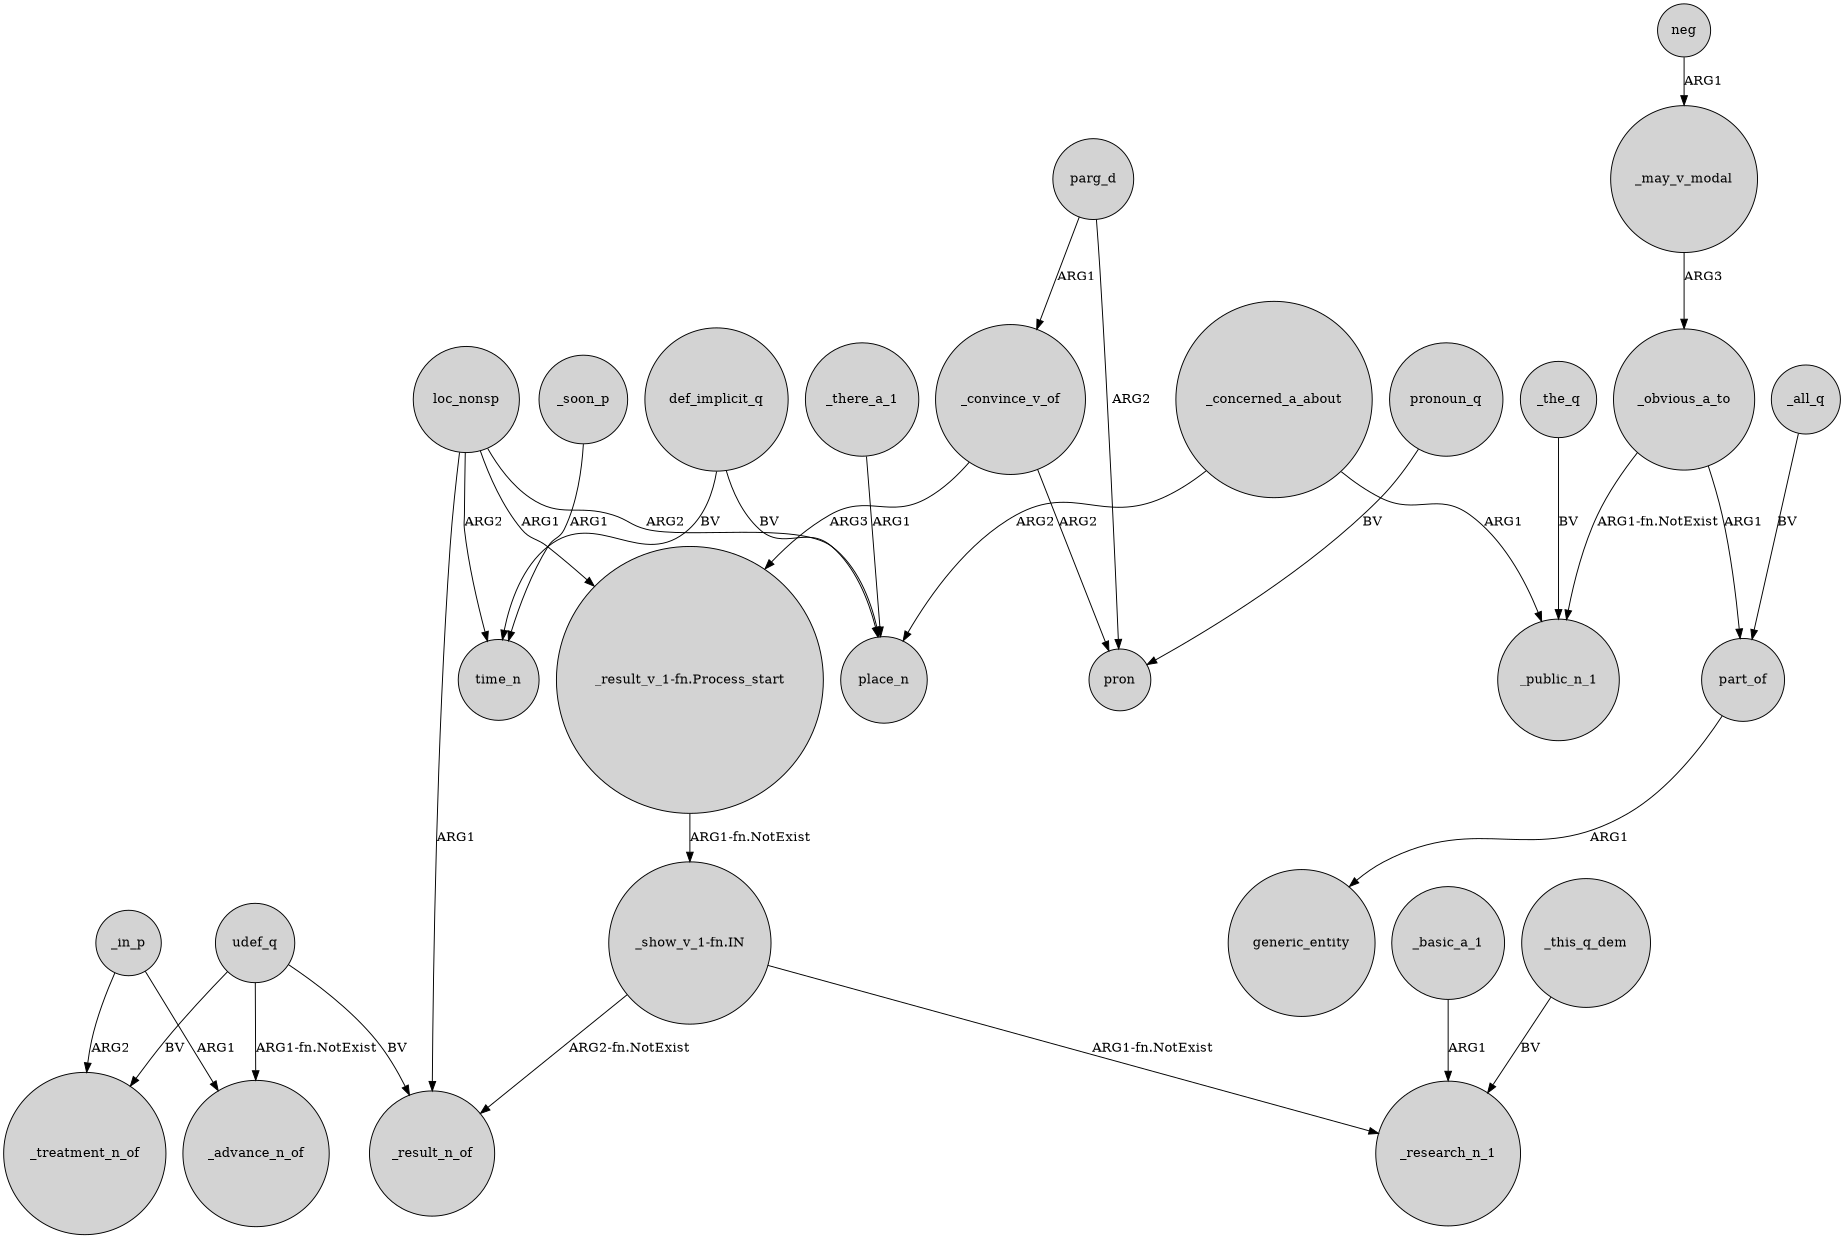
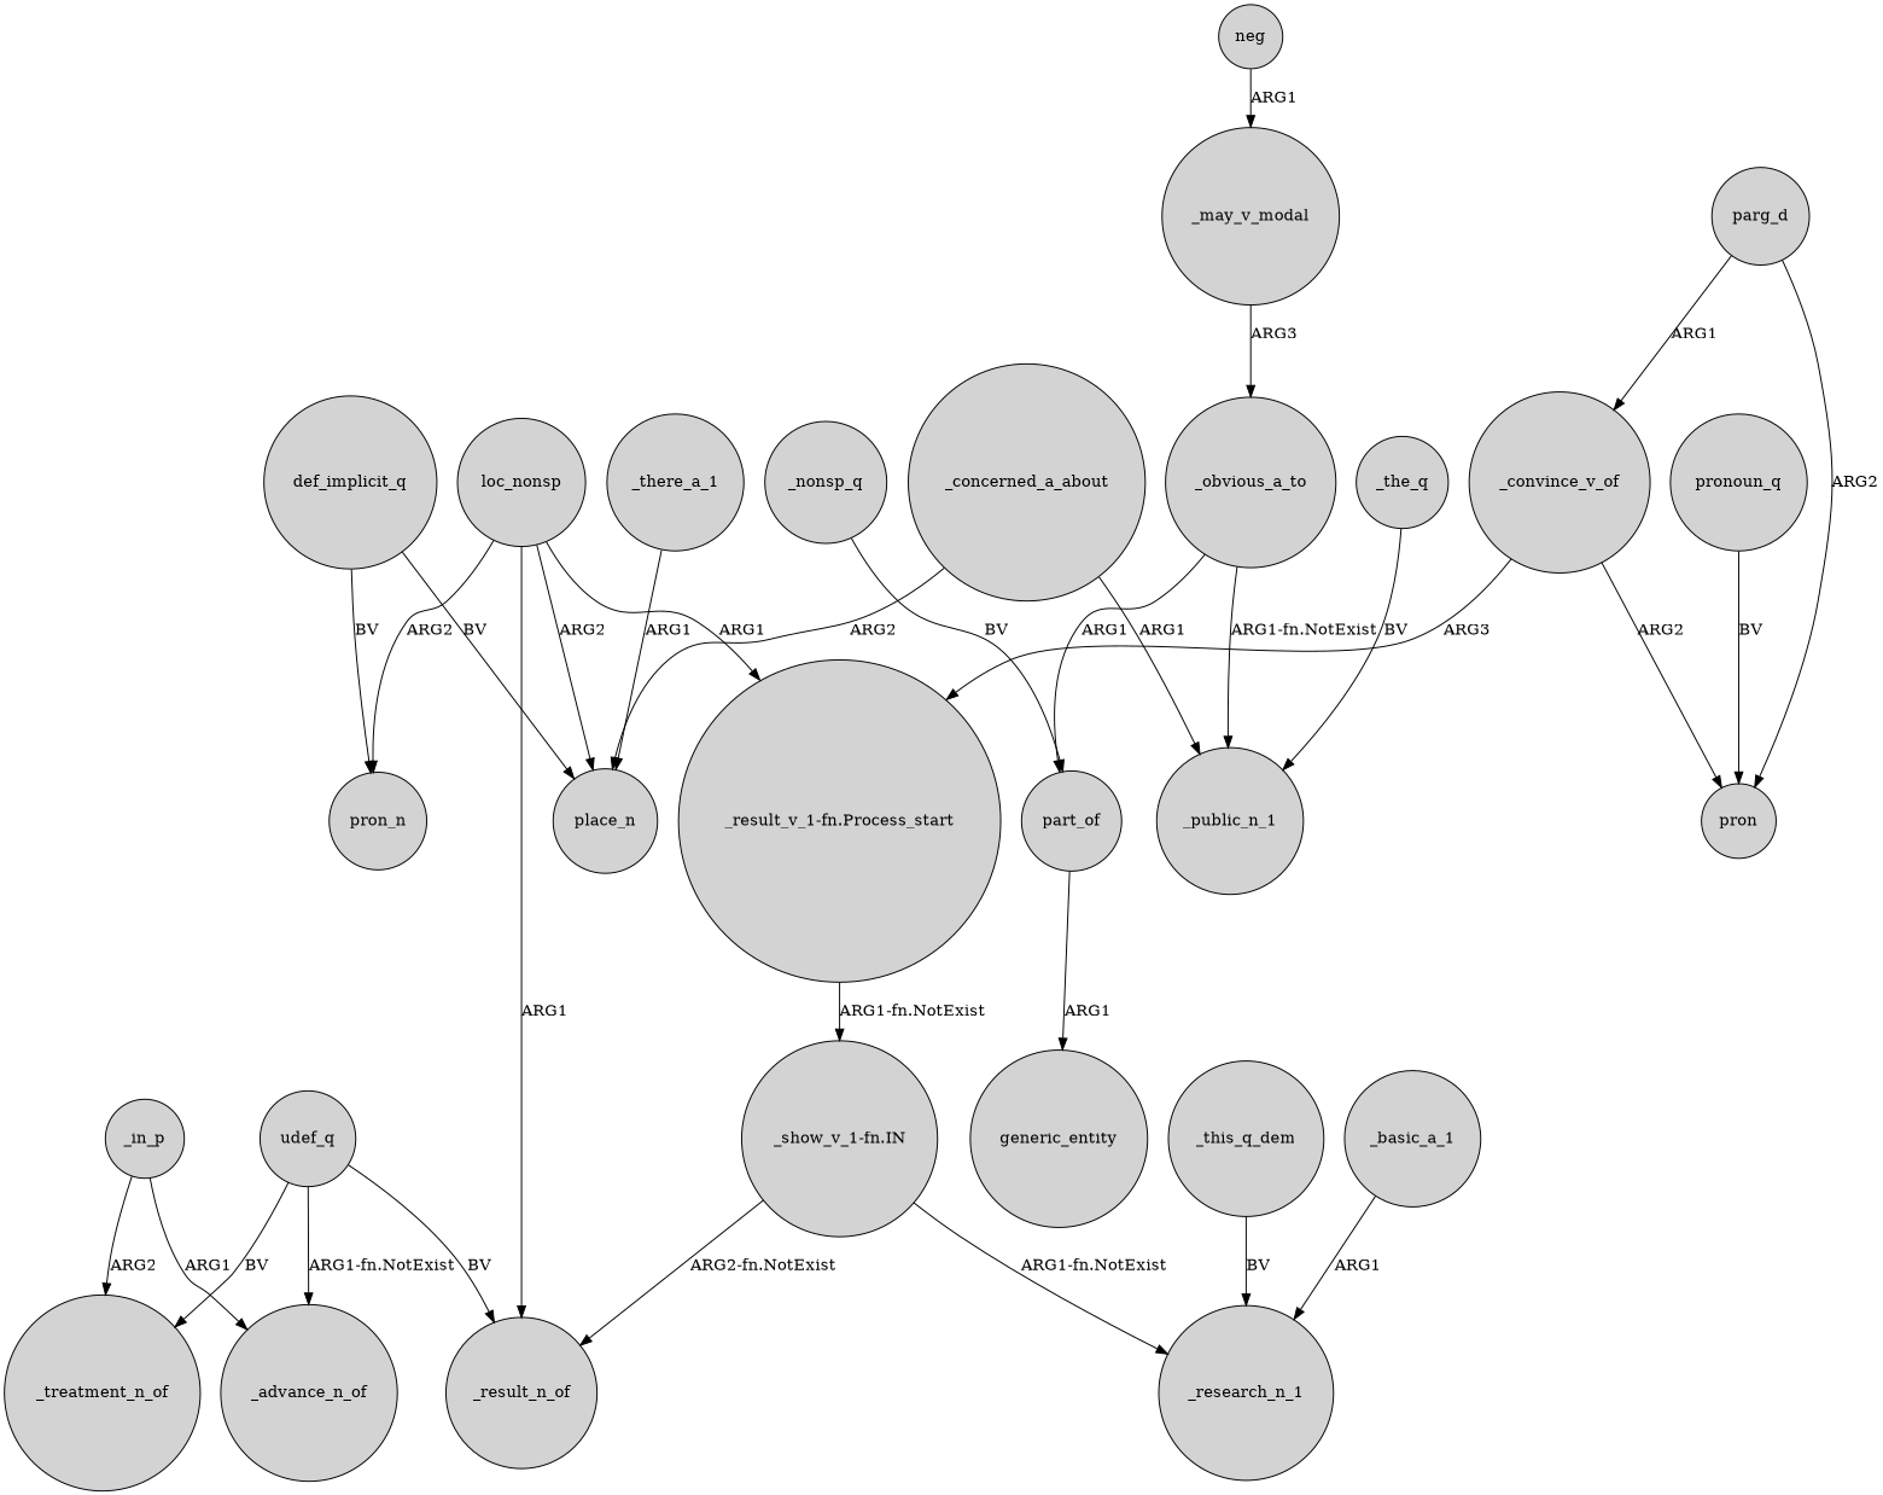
  digraph {
    node [shape=circle style=filled]
    _in_p
    _advance_n_of
    _treatment_n_of
    udef_q
    _result_n_of
    _basic_a_1
    _research_n_1
-   _all_q
+   _all_q [label=_nonsp_q]
    part_of
    generic_entity
    _this_q_dem
    neg
    _may_v_modal
    _obvious_a_to
    _public_n_1
    def_implicit_q
    place_n
-   time_n
+   time_n [label=pron_n]
    loc_nonsp
    n20 [label="_result_v_1-fn.Process_start"]
    "_show_v_1-fn.IN"
    _convince_v_of
    pron
    parg_d
    pronoun_q
    _the_q
    _concerned_a_about
-   _soon_p
    _there_a_1
    _in_p -> _advance_n_of [label=ARG1]
    _in_p -> _treatment_n_of [label=ARG2]
    udef_q -> _advance_n_of [label="ARG1-fn.NotExist"]
    udef_q -> _treatment_n_of [label=BV]
    udef_q -> _result_n_of [label=BV]
    _basic_a_1 -> _research_n_1 [label=ARG1]
    _all_q -> part_of [label=BV]
    part_of -> generic_entity [label=ARG1]
    _this_q_dem -> _research_n_1 [label=BV]
    neg -> _may_v_modal [label=ARG1]
    _may_v_modal -> _obvious_a_to [label=ARG3]
    _obvious_a_to -> part_of [label=ARG1]
    _obvious_a_to -> _public_n_1 [label="ARG1-fn.NotExist"]
    def_implicit_q -> place_n [label=BV]
    def_implicit_q -> time_n [label=BV]
    loc_nonsp -> _result_n_of [label=ARG1]
    loc_nonsp -> place_n [label=ARG2]
    loc_nonsp -> time_n [label=ARG2]
    loc_nonsp -> n20 [label=ARG1]
    n20 -> "_show_v_1-fn.IN" [label="ARG1-fn.NotExist"]
    "_show_v_1-fn.IN" -> _result_n_of [label="ARG2-fn.NotExist"]
    "_show_v_1-fn.IN" -> _research_n_1 [label="ARG1-fn.NotExist"]
    _convince_v_of -> n20 [label=ARG3]
    _convince_v_of -> pron [label=ARG2]
    parg_d -> _convince_v_of [label=ARG1]
    parg_d -> pron [label=ARG2]
    pronoun_q -> pron [label=BV]
    _the_q -> _public_n_1 [label=BV]
    _concerned_a_about -> _public_n_1 [label=ARG1]
    _concerned_a_about -> place_n [label=ARG2]
-   _soon_p -> time_n [label=ARG1]
    _there_a_1 -> place_n [label=ARG1]
  }
